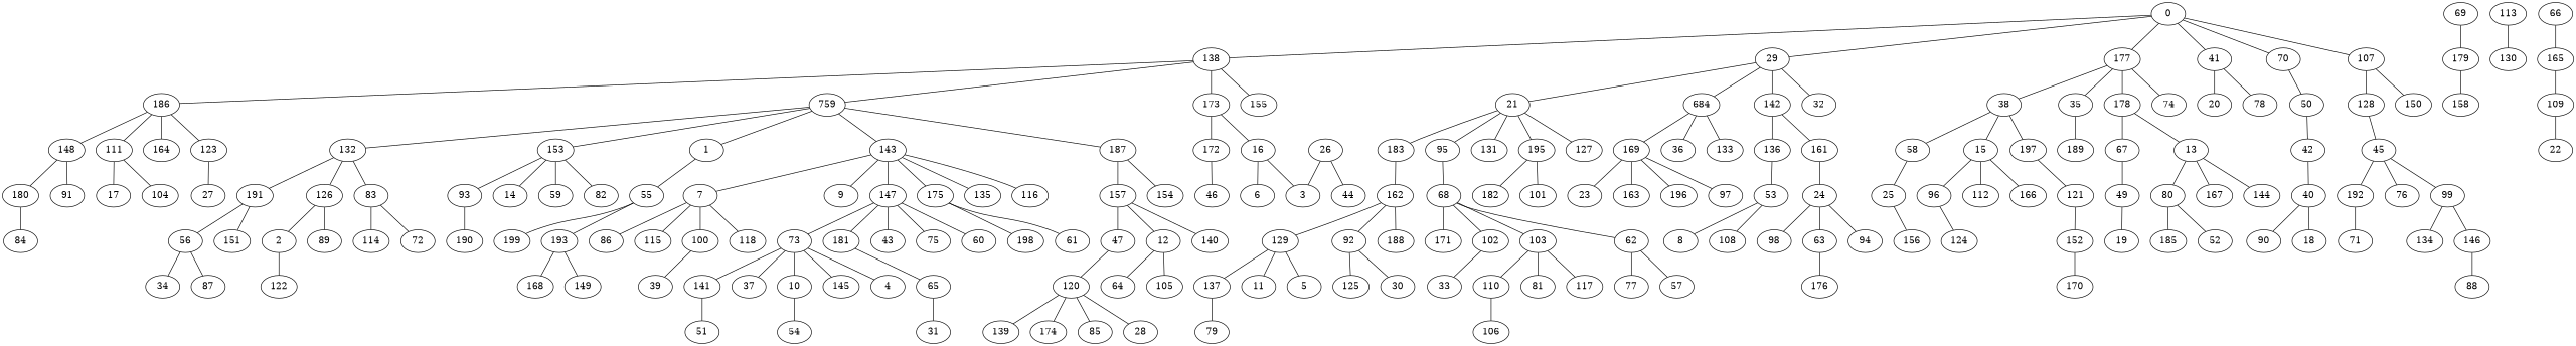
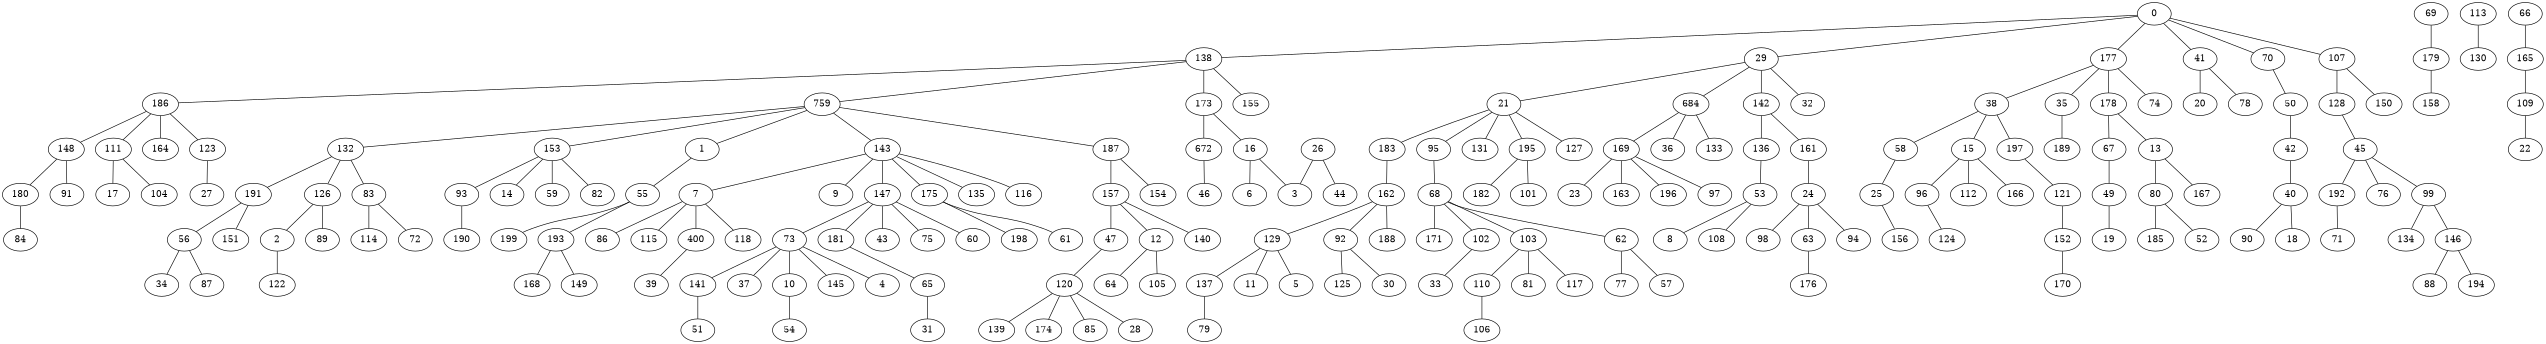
  graph {
    edge [Label=26.35]
    0 [Label="0 (0.00)"]
    138 [Label="138 (21.04)"]
    29 [Label="29 (25.17)"]
    177 [Label="177 (61.49)"]
    41 [Label="41 (75.27)"]
    70 [Label="70 (91.33)"]
    107 [Label="107 (96.96)"]
    186 [Label="186 (34.81)"]
    n9 [Label="159 (47.39)" label=759]
    173 [Label="173 (55.82)"]
    155 [Label="155 (117.90)"]
    21 [Label="21 (63.42)"]
    n13 [Label="184 (86.36)" label=684]
    142 [Label="142 (96.42)"]
    32 [Label="32 (113.11)"]
    38 [Label="38 (93.89)"]
    35 [Label="35 (107.03)"]
    178 [Label="178 (158.18)"]
    74 [Label="74 (193.03)"]
    20 [Label="20 (141.36)"]
    78 [Label="78 (157.37)"]
    50 [Label="50 (152.50)"]
    128 [Label="128 (107.65)"]
    150 [Label="150 (158.98)"]
    148 [Label="148 (91.54)"]
    111 [Label="111 (138.10)"]
    164 [Label="164 (166.15)"]
    123 [Label="123 (174.51)"]
    132 [Label="132 (73.74)"]
    153 [Label="153 (86.11)"]
    1 [Label="1 (88.40)"]
    143 [Label="143 (90.88)"]
    187 [Label="187 (94.08)"]
-   172 [Label="172 (119.39)"]
+   172 [Label="172 (119.39)" label=672]
    16 [Label="16 (145.94)"]
    183 [Label="183 (83.63)"]
    95 [Label="95 (88.75)"]
    131 [Label="131 (125.48)"]
    195 [Label="195 (160.58)"]
    127 [Label="127 (168.97)"]
    169 [Label="169 (117.22)"]
    36 [Label="36 (160.73)"]
    133 [Label="133 (189.85)"]
    136 [Label="136 (117.41)"]
    161 [Label="161 (131.97)"]
    180 [Label="180 (154.03)"]
    91 [Label="91 (160.89)"]
    17 [Label="17 (185.15)"]
    104 [Label="104 (260.39)"]
    27 [Label="27 (183.21)"]
    191 [Label="191 (123.08)"]
    126 [Label="126 (146.12)"]
    83 [Label="83 (149.10)"]
    93 [Label="93 (136.45)"]
    14 [Label="14 (155.12)"]
    59 [Label="59 (169.49)"]
    82 [Label="82 (207.30)"]
    55 [Label="55 (137.82)"]
    7 [Label="7 (108.22)"]
    9 [Label="9 (111.85)"]
    147 [Label="147 (116.78)"]
    175 [Label="175 (141.28)"]
    135 [Label="135 (159.51)"]
    116 [Label="116 (178.33)"]
    157 [Label="157 (134.31)"]
    154 [Label="154 (166.85)"]
    46 [Label="46 (171.71)"]
    6 [Label="6 (193.52)"]
    3 [Label="3 (199.17)"]
    58 [Label="58 (112.59)"]
    15 [Label="15 (129.55)"]
    197 [Label="197 (146.81)"]
    189 [Label="189 (144.98)"]
    67 [Label="67 (169.32)"]
    13 [Label="13 (180.14)"]
    69 [Label="69 (167.16)"]
    179 [Label="179 (190.39)"]
    162 [Label="162 (103.54)"]
    68 [Label="68 (97.26)"]
    182 [Label="182 (228.34)"]
    101 [Label="101 (280.64)"]
    56 [Label="56 (164.48)"]
    151 [Label="151 (182.57)"]
    2 [Label="2 (168.75)"]
    89 [Label="89 (257.78)"]
    114 [Label="114 (166.47)"]
    72 [Label="72 (207.92)"]
    129 [Label="129 (131.35)"]
    92 [Label="92 (169.90)"]
    188 [Label="188 (173.37)"]
    190 [Label="190 (188.77)"]
    23 [Label="23 (161.72)"]
    163 [Label="163 (177.80)"]
    196 [Label="196 (183.82)"]
    97 [Label="97 (194.24)"]
    113 [Label="113 (106.70)"]
    130 [Label="130 (199.45)"]
    199 [Label="199 (158.35)"]
    193 [Label="193 (202.99)"]
    171 [Label="171 (120.19)"]
    102 [Label="102 (128.48)"]
    103 [Label="103 (167.54)"]
    62 [Label="62 (168.87)"]
    86 [Label="86 (161.43)"]
    115 [Label="115 (175.31)"]
-   100 [Label="100 (228.47)"]
+   100 [Label="100 (228.47)" label=400]
    118 [Label="118 (230.79)"]
    73 [Label="73 (128.79)"]
    181 [Label="181 (134.86)"]
    43 [Label="43 (213.36)"]
    75 [Label="75 (214.57)"]
    60 [Label="60 (266.41)"]
    198 [Label="198 (165.18)"]
    61 [Label="61 (193.81)"]
    42 [Label="42 (164.87)"]
    84 [Label="84 (214.12)"]
    25 [Label="25 (166.96)"]
    96 [Label="96 (139.58)"]
    112 [Label="112 (165.12)"]
    166 [Label="166 (270.17)"]
    121 [Label="121 (187.69)"]
    47 [Label="47 (144.48)"]
    12 [Label="12 (151.45)"]
    140 [Label="140 (176.36)"]
    53 [Label="53 (134.29)"]
    24 [Label="24 (145.68)"]
    45 [Label="45 (123.93)"]
    33 [Label="33 (193.53)"]
    110 [Label="110 (196.15)"]
    81 [Label="81 (201.15)"]
    117 [Label="117 (209.16)"]
    77 [Label="77 (221.79)"]
    57 [Label="57 (242.62)"]
    137 [Label="137 (150.46)"]
    11 [Label="11 (180.12)"]
    5 [Label="5 (232.64)"]
    125 [Label="125 (206.68)"]
    30 [Label="30 (246.11)"]
    192 [Label="192 (165.54)"]
    76 [Label="76 (169.23)"]
    99 [Label="99 (170.07)"]
    66 [Label="66 (148.04)"]
    165 [Label="165 (169.62)"]
    39 [Label="39 (245.11)"]
    156 [Label="156 (175.78)"]
    141 [Label="141 (160.04)"]
    37 [Label="37 (191.94)"]
    10 [Label="10 (195.80)"]
    145 [Label="145 (214.57)"]
    4 [Label="4 (229.91)"]
    65 [Label="65 (182.61)"]
    8 [Label="8 (174.42)"]
    108 [Label="108 (196.00)"]
    34 [Label="34 (199.71)"]
    87 [Label="87 (274.90)"]
    71 [Label="71 (179.84)"]
    134 [Label="134 (187.54)"]
    146 [Label="146 (196.71)"]
    51 [Label="51 (178.32)"]
    54 [Label="54 (254.32)"]
    124 [Label="124 (182.29)"]
    79 [Label="79 (174.42)"]
    98 [Label="98 (167.00)"]
    63 [Label="63 (185.15)"]
    94 [Label="94 (241.54)"]
    120 [Label="120 (157.87)"]
    64 [Label="64 (203.86)"]
    105 [Label="105 (257.22)"]
    31 [Label="31 (247.08)"]
    168 [Label="168 (197.38)"]
    149 [Label="149 (300.74)"]
    139 [Label="139 (172.19)"]
    174 [Label="174 (174.72)"]
    85 [Label="85 (178.12)"]
    28 [Label="28 (187.69)"]
    176 [Label="176 (199.59)"]
    26 [Label="26 (173.07)"]
    44 [Label="44 (186.70)"]
    122 [Label="122 (225.99)"]
    152 [Label="152 (200.73)"]
    109 [Label="109 (277.96)"]
    40 [Label="40 (176.94)"]
    49 [Label="49 (183.26)"]
    80 [Label="80 (191.32)"]
    167 [Label="167 (236.48)"]
-   144 [Label="144 (272.69)"]
    90 [Label="90 (217.96)"]
    18 [Label="18 (292.93)"]
    158 [Label="158 (240.27)"]
    106 [Label="106 (232.73)"]
    19 [Label="19 (301.11)"]
    22 [Label="22 (288.12)"]
    88 [Label="88 (208.48)"]
+   194 [Label="194 (209.00)"]
    185 [Label="185 (206.40)"]
    52 [Label="52 (238.95)"]
    170 [Label="170 (245.80)"]
    0 -- 138 [Label=21.04]
    0 -- 29 [Label=25.17]
    0 -- 177 [Label=61.49]
    0 -- 41 [Label=75.27]
    0 -- 70 [Label=91.33]
    0 -- 107 [Label=96.96]
    138 -- 186 [Label=13.77]
    138 -- n9
    138 -- 173 [Label=34.78]
    138 -- 155 [Label=96.86]
    29 -- 21 [Label=38.25]
    29 -- n13 [Label=61.19]
    29 -- 142 [Label=71.25]
    29 -- 32 [Label=87.94]
    177 -- 38 [Label=32.40]
    177 -- 35 [Label=45.54]
    177 -- 178 [Label=96.69]
    177 -- 74 [Label=131.54]
    41 -- 20 [Label=66.09]
    41 -- 78 [Label=82.10]
    70 -- 50 [Label=61.17]
    107 -- 128 [Label=10.69]
    107 -- 150 [Label=62.02]
    186 -- 148 [Label=56.73]
    186 -- 111 [Label=103.29]
    186 -- 164 [Label=131.34]
    186 -- 123 [Label=139.70]
    n9 -- 132
    n9 -- 153 [Label=38.72]
    n9 -- 1 [Label=41.01]
    n9 -- 143 [Label=43.49]
    n9 -- 187 [Label=46.69]
    173 -- 172 [Label=63.57]
    173 -- 16 [Label=90.13]
    21 -- 183 [Label=20.22]
    21 -- 95 [Label=25.33]
    21 -- 131 [Label=62.06]
    21 -- 195 [Label=97.16]
    21 -- 127 [Label=105.55]
    n13 -- 169 [Label=30.86]
    n13 -- 36 [Label=74.37]
    n13 -- 133 [Label=103.49]
    142 -- 136 [Label=20.99]
    142 -- 161 [Label=35.55]
    38 -- 58 [Label=18.70]
    38 -- 15 [Label=35.67]
    38 -- 197 [Label=52.92]
    35 -- 189 [Label=37.94]
    178 -- 67 [Label=11.14]
    178 -- 13 [Label=21.96]
    50 -- 42 [Label=12.37]
    128 -- 45 [Label=16.27]
    148 -- 180 [Label=62.49]
    148 -- 91 [Label=69.35]
    111 -- 17 [Label=47.05]
    111 -- 104 [Label=122.29]
    123 -- 27 [Label=8.70]
    132 -- 191 [Label=49.34]
    132 -- 126 [Label=72.37]
    132 -- 83 [Label=75.35]
    153 -- 93 [Label=50.35]
    153 -- 14 [Label=69.01]
    153 -- 59 [Label=83.38]
    153 -- 82 [Label=121.20]
    1 -- 55 [Label=49.42]
    143 -- 7 [Label=17.33]
    143 -- 9 [Label=20.97]
    143 -- 147 [Label=25.89]
    143 -- 175 [Label=50.39]
    143 -- 135 [Label=68.62]
    143 -- 116 [Label=87.45]
    187 -- 157 [Label=40.23]
    187 -- 154 [Label=72.76]
    172 -- 46 [Label=52.32]
    16 -- 6 [Label=47.58]
    16 -- 3 [Label=27.13]
    183 -- 162 [Label=19.90]
    95 -- 68 [Label=8.52]
    195 -- 182 [Label=67.76]
    195 -- 101 [Label=120.06]
    169 -- 23 [Label=44.50]
    169 -- 163 [Label=60.57]
    169 -- 196 [Label=66.60]
    169 -- 97 [Label=77.02]
    136 -- 53 [Label=16.88]
    161 -- 24 [Label=13.71]
    180 -- 84 [Label=60.10]
    191 -- 56 [Label=41.39]
    191 -- 151 [Label=59.48]
    126 -- 2 [Label=22.64]
    126 -- 89 [Label=111.66]
    83 -- 114 [Label=17.37]
    83 -- 72 [Label=58.83]
    93 -- 190 [Label=52.31]
    55 -- 199 [Label=20.53]
    55 -- 193 [Label=65.17]
    7 -- 86 [Label=53.22]
    7 -- 115 [Label=67.09]
    7 -- 100 [Label=120.25]
    7 -- 118 [Label=122.58]
    147 -- 73 [Label=12.01]
    147 -- 181 [Label=18.08]
    147 -- 43 [Label=96.58]
    147 -- 75 [Label=97.79]
    147 -- 60 [Label=149.63]
    175 -- 198 [Label=23.91]
    175 -- 61 [Label=52.53]
    157 -- 47 [Label=10.17]
    157 -- 12 [Label=17.14]
    157 -- 140 [Label=42.04]
    58 -- 25 [Label=54.37]
    15 -- 96 [Label=10.02]
    15 -- 112 [Label=35.57]
    15 -- 166 [Label=140.62]
    197 -- 121 [Label=40.88]
    67 -- 49 [Label=13.93]
    13 -- 80 [Label=11.17]
    13 -- 167 [Label=56.34]
-   13 -- 144 [Label=92.55]
    69 -- 179 [Label=23.23]
    179 -- 158 [Label=49.87]
    162 -- 129 [Label=27.81]
    162 -- 92 [Label=66.36]
    162 -- 188 [Label=69.83]
    68 -- 171 [Label=22.92]
    68 -- 102 [Label=31.21]
    68 -- 103 [Label=70.27]
    68 -- 62 [Label=71.61]
    56 -- 34 [Label=35.24]
    56 -- 87 [Label=110.42]
    2 -- 122 [Label=57.23]
    129 -- 137 [Label=19.12]
    129 -- 11 [Label=48.77]
    129 -- 5 [Label=101.29]
    92 -- 125 [Label=36.78]
    92 -- 30 [Label=76.21]
    113 -- 130 [Label=92.75]
    193 -- 168 [Label=59.56]
    193 -- 149 [Label=97.75]
    102 -- 33 [Label=65.05]
    103 -- 110 [Label=28.61]
    103 -- 81 [Label=33.61]
    103 -- 117 [Label=41.62]
    62 -- 77 [Label=52.92]
    62 -- 57 [Label=73.75]
    100 -- 39 [Label=16.64]
    73 -- 141 [Label=31.25]
    73 -- 37 [Label=63.15]
    73 -- 10 [Label=67.01]
    73 -- 145 [Label=85.78]
    73 -- 4 [Label=101.12]
    181 -- 65 [Label=47.75]
    42 -- 40 [Label=12.07]
    25 -- 156 [Label=8.82]
    96 -- 124 [Label=42.71]
    121 -- 152 [Label=13.04]
    47 -- 120 [Label=13.38]
    12 -- 64 [Label=52.41]
    12 -- 105 [Label=105.77]
    53 -- 8 [Label=40.13]
    53 -- 108 [Label=61.71]
    24 -- 98 [Label=21.32]
    24 -- 63 [Label=39.48]
    24 -- 94 [Label=95.87]
    45 -- 192 [Label=41.62]
    45 -- 76 [Label=45.30]
    45 -- 99 [Label=46.14]
    110 -- 106 [Label=36.58]
    137 -- 79 [Label=23.96]
    192 -- 71 [Label=14.29]
    99 -- 134 [Label=17.48]
    99 -- 146 [Label=26.64]
    66 -- 165 [Label=21.58]
    165 -- 109 [Label=108.34]
    141 -- 51 [Label=18.29]
    10 -- 54 [Label=58.52]
    65 -- 31 [Label=64.47]
    146 -- 88 [Label=11.77]
+   146 -- 194 [Label=12.29]
    63 -- 176 [Label=14.43]
    120 -- 139 [Label=14.32]
    120 -- 174 [Label=16.86]
    120 -- 85 [Label=20.25]
    120 -- 28 [Label=29.83]
    26 -- 3 [Label=26.10]
    26 -- 44 [Label=13.63]
    152 -- 170 [Label=45.07]
    109 -- 22 [Label=10.16]
    40 -- 90 [Label=41.02]
    40 -- 18 [Label=115.99]
    49 -- 19 [Label=117.85]
    80 -- 185 [Label=15.08]
    80 -- 52 [Label=47.64]
  }
